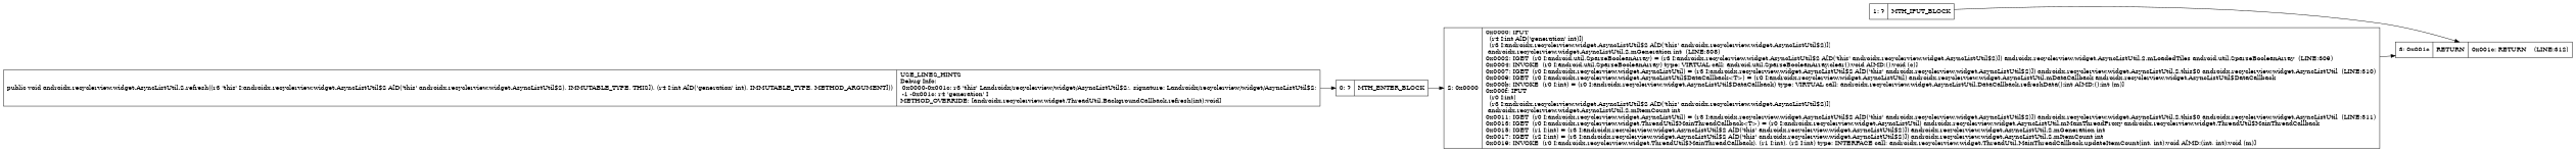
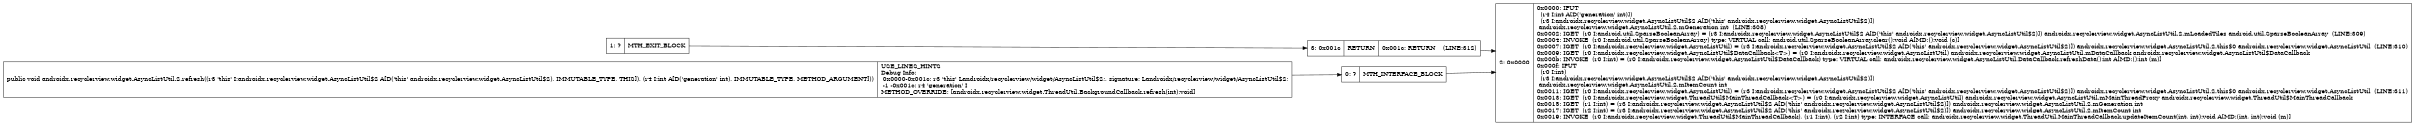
  digraph {
    rankdir=LR
    node [shape=record]
-   n1 [label="{0\:\ ?|MTH_ENTER_BLOCK\l}"]
+   n1 [label="{0\:\ ?|MTH_INTERFACE_BLOCK\l}"]
    n2 [label="{2\:\ 0x0000|0x0000: IPUT  \l  (r4 I:int A[D('generation' int)])\l  (r3 I:androidx.recyclerview.widget.AsyncListUtil$2 A[D('this' androidx.recyclerview.widget.AsyncListUtil$2)])\l androidx.recyclerview.widget.AsyncListUtil.2.mGeneration int  (LINE:308)\l0x0002: IGET  (r0 I:android.util.SparseBooleanArray) = (r3 I:androidx.recyclerview.widget.AsyncListUtil$2 A[D('this' androidx.recyclerview.widget.AsyncListUtil$2)]) androidx.recyclerview.widget.AsyncListUtil.2.mLoadedTiles android.util.SparseBooleanArray  (LINE:309)\l0x0004: INVOKE  (r0 I:android.util.SparseBooleanArray) type: VIRTUAL call: android.util.SparseBooleanArray.clear():void A[MD:():void (c)]\l0x0007: IGET  (r0 I:androidx.recyclerview.widget.AsyncListUtil) = (r3 I:androidx.recyclerview.widget.AsyncListUtil$2 A[D('this' androidx.recyclerview.widget.AsyncListUtil$2)]) androidx.recyclerview.widget.AsyncListUtil.2.this$0 androidx.recyclerview.widget.AsyncListUtil  (LINE:310)\l0x0009: IGET  (r0 I:androidx.recyclerview.widget.AsyncListUtil$DataCallback\<T\>) = (r0 I:androidx.recyclerview.widget.AsyncListUtil) androidx.recyclerview.widget.AsyncListUtil.mDataCallback androidx.recyclerview.widget.AsyncListUtil$DataCallback \l0x000b: INVOKE  (r0 I:int) = (r0 I:androidx.recyclerview.widget.AsyncListUtil$DataCallback) type: VIRTUAL call: androidx.recyclerview.widget.AsyncListUtil.DataCallback.refreshData():int A[MD:():int (m)]\l0x000f: IPUT  \l  (r0 I:int)\l  (r3 I:androidx.recyclerview.widget.AsyncListUtil$2 A[D('this' androidx.recyclerview.widget.AsyncListUtil$2)])\l androidx.recyclerview.widget.AsyncListUtil.2.mItemCount int \l0x0011: IGET  (r0 I:androidx.recyclerview.widget.AsyncListUtil) = (r3 I:androidx.recyclerview.widget.AsyncListUtil$2 A[D('this' androidx.recyclerview.widget.AsyncListUtil$2)]) androidx.recyclerview.widget.AsyncListUtil.2.this$0 androidx.recyclerview.widget.AsyncListUtil  (LINE:311)\l0x0013: IGET  (r0 I:androidx.recyclerview.widget.ThreadUtil$MainThreadCallback\<T\>) = (r0 I:androidx.recyclerview.widget.AsyncListUtil) androidx.recyclerview.widget.AsyncListUtil.mMainThreadProxy androidx.recyclerview.widget.ThreadUtil$MainThreadCallback \l0x0015: IGET  (r1 I:int) = (r3 I:androidx.recyclerview.widget.AsyncListUtil$2 A[D('this' androidx.recyclerview.widget.AsyncListUtil$2)]) androidx.recyclerview.widget.AsyncListUtil.2.mGeneration int \l0x0017: IGET  (r2 I:int) = (r3 I:androidx.recyclerview.widget.AsyncListUtil$2 A[D('this' androidx.recyclerview.widget.AsyncListUtil$2)]) androidx.recyclerview.widget.AsyncListUtil.2.mItemCount int \l0x0019: INVOKE  (r0 I:androidx.recyclerview.widget.ThreadUtil$MainThreadCallback), (r1 I:int), (r2 I:int) type: INTERFACE call: androidx.recyclerview.widget.ThreadUtil.MainThreadCallback.updateItemCount(int, int):void A[MD:(int, int):void (m)]\l}"]
    n3 [label="{3\:\ 0x001c|RETURN\l|0x001c: RETURN    (LINE:312)\l}"]
-   n4 [label="{1\:\ ?|MTH_IPUT_BLOCK\l}"]
+   n4 [label="{1\:\ ?|MTH_EXIT_BLOCK\l}"]
    n5 [label="{public void androidx.recyclerview.widget.AsyncListUtil.2.refresh((r3 'this' I:androidx.recyclerview.widget.AsyncListUtil$2 A[D('this' androidx.recyclerview.widget.AsyncListUtil$2), IMMUTABLE_TYPE, THIS]), (r4 I:int A[D('generation' int), IMMUTABLE_TYPE, METHOD_ARGUMENT]))  | USE_LINES_HINTS\lDebug Info:\l  0x0000\-0x001c: r3 'this' Landroidx\/recyclerview\/widget\/AsyncListUtil$2;, signature: Landroidx\/recyclerview\/widget\/AsyncListUtil$2;\l  \-1 \-0x001c: r4 'generation' I\lMETHOD_OVERRIDE: [androidx.recyclerview.widget.ThreadUtil.BackgroundCallback.refresh(int):void]\l}"]
    n1 -> n2
-   n2 -> n3
+   n3 -> n2
    n4 -> n3
    n5 -> n1
  }
